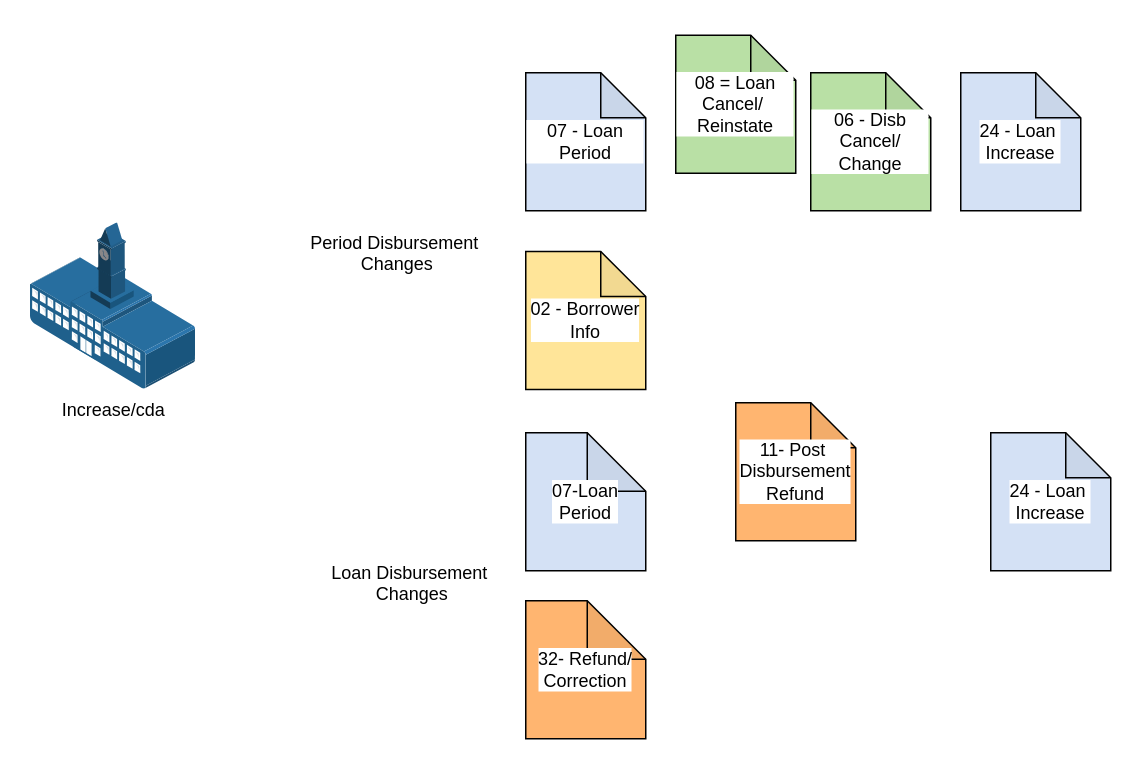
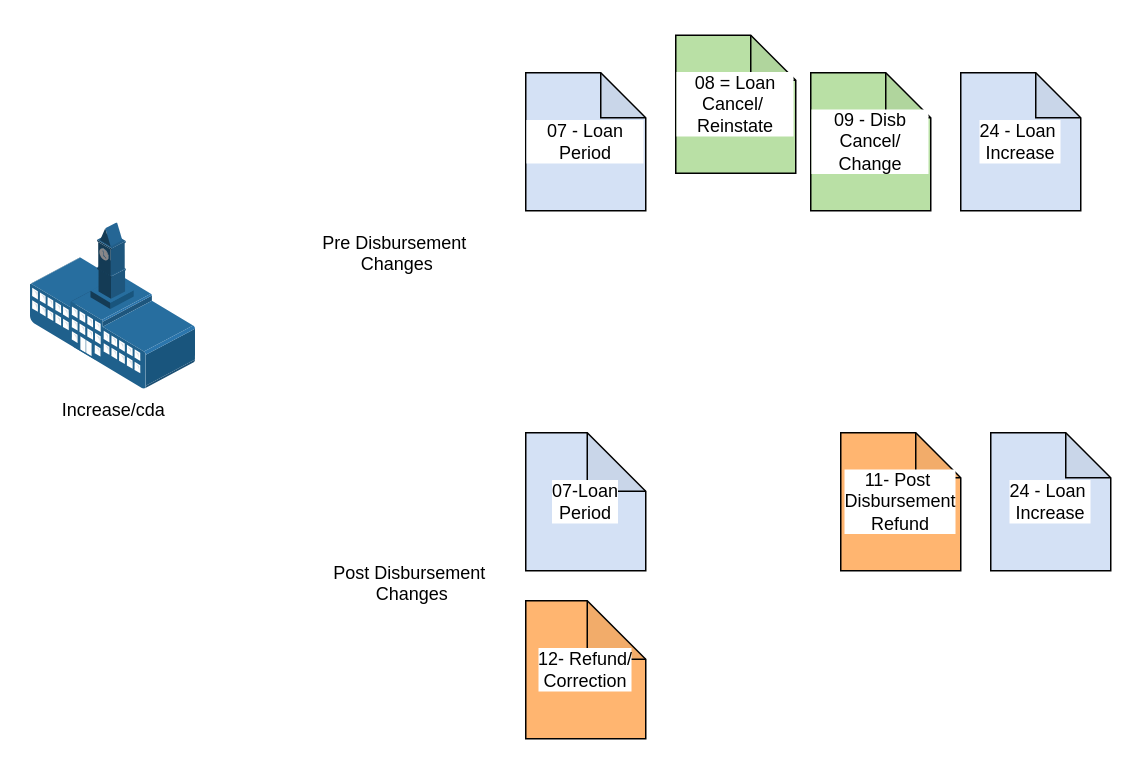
  <mxCell id="0" />
  <mxCell id="1" parent="0" />
  <mxCell id="2" value="Increase/cda" style="points=[];aspect=fixed;html=1;align=center;shadow=0;dashed=0;image;image=img/lib/allied_telesis/buildings/School_Building.svg;labelBackgroundColor=white;fillColor=#FFFF99;" vertex="1" parent="1"><mxGeometry x="20" y="148" width="110" height="111.2" as="geometry" /></mxCell>
- <mxCell id="3" value="Period Disbursement&amp;nbsp;&lt;br&gt;Changes" style="shape=image;html=1;verticalAlign=top;verticalLabelPosition=bottom;labelBackgroundColor=#ffffff;imageAspect=0;aspect=fixed;image=https://cdn3.iconfinder.com/data/icons/computing-technology/90/Cloud_storage-RAD-128.png;fillColor=#CCFF99;" vertex="1" parent="1"><mxGeometry x="200" y="20" width="128" height="128" as="geometry" /></mxCell>
- <mxCell id="4" value="Loan Disbursement&amp;nbsp;&lt;br&gt;Changes" style="shape=image;html=1;verticalAlign=top;verticalLabelPosition=bottom;labelBackgroundColor=#ffffff;imageAspect=0;aspect=fixed;image=https://cdn3.iconfinder.com/data/icons/computing-technology/90/Cloud_storage-RAD-128.png;fillColor=#CCFF99;" vertex="1" parent="1"><mxGeometry x="210" y="240" width="128" height="128" as="geometry" /></mxCell>
+ <mxCell id="3" value="Pre Disbursement&amp;nbsp;&lt;br&gt;Changes" style="shape=image;html=1;verticalAlign=top;verticalLabelPosition=bottom;labelBackgroundColor=#ffffff;imageAspect=0;aspect=fixed;image=https://cdn3.iconfinder.com/data/icons/computing-technology/90/Cloud_storage-RAD-128.png;fillColor=#CCFF99;" vertex="1" parent="1"><mxGeometry x="200" y="20" width="128" height="128" as="geometry" /></mxCell>
+ <mxCell id="4" value="Post Disbursement&amp;nbsp;&lt;br&gt;Changes" style="shape=image;html=1;verticalAlign=top;verticalLabelPosition=bottom;labelBackgroundColor=#ffffff;imageAspect=0;aspect=fixed;image=https://cdn3.iconfinder.com/data/icons/computing-technology/90/Cloud_storage-RAD-128.png;fillColor=#CCFF99;" vertex="1" parent="1"><mxGeometry x="210" y="240" width="128" height="128" as="geometry" /></mxCell>
  <mxCell id="5" value="07 - Loan Period" style="shape=note;whiteSpace=wrap;html=1;backgroundOutline=1;darkOpacity=0.05;labelBackgroundColor=white;fillColor=#D4E1F5;verticalAlign=middle;" vertex="1" parent="1"><mxGeometry x="350" y="48" width="80" height="92" as="geometry" /></mxCell>
  <mxCell id="6" value="08 = Loan Cancel/&amp;nbsp;&lt;br&gt;Reinstate" style="shape=note;whiteSpace=wrap;html=1;backgroundOutline=1;darkOpacity=0.05;labelBackgroundColor=white;fillColor=#B9E0A5;verticalAlign=middle;" vertex="1" parent="1"><mxGeometry x="450" y="23" width="80" height="92" as="geometry" /></mxCell>
- <mxCell id="7" value="06 - Disb&lt;br&gt;Cancel/ Change" style="shape=note;whiteSpace=wrap;html=1;backgroundOutline=1;darkOpacity=0.05;labelBackgroundColor=white;fillColor=#B9E0A5;verticalAlign=middle;" vertex="1" parent="1"><mxGeometry x="540" y="48" width="80" height="92" as="geometry" /></mxCell>
+ <mxCell id="7" value="09 - Disb&lt;br&gt;Cancel/ Change" style="shape=note;whiteSpace=wrap;html=1;backgroundOutline=1;darkOpacity=0.05;labelBackgroundColor=white;fillColor=#B9E0A5;verticalAlign=middle;" vertex="1" parent="1"><mxGeometry x="540" y="48" width="80" height="92" as="geometry" /></mxCell>
  <mxCell id="8" value="24 - Loan&amp;nbsp;&lt;br&gt;Increase" style="shape=note;whiteSpace=wrap;html=1;backgroundOutline=1;darkOpacity=0.05;labelBackgroundColor=white;fillColor=#D4E1F5;verticalAlign=middle;" vertex="1" parent="1"><mxGeometry x="640" y="48" width="80" height="92" as="geometry" /></mxCell>
- <mxCell id="9" value="02 - Borrower&lt;br&gt;Info" style="shape=note;whiteSpace=wrap;html=1;backgroundOutline=1;darkOpacity=0.05;labelBackgroundColor=white;fillColor=#FFE599;verticalAlign=middle;" vertex="1" parent="1"><mxGeometry x="350" y="167.2" width="80" height="92" as="geometry" /></mxCell>
  <mxCell id="10" value="07-Loan&lt;br&gt;Period" style="shape=note;whiteSpace=wrap;html=1;backgroundOutline=1;darkOpacity=0.05;labelBackgroundColor=white;fillColor=#D4E1F5;verticalAlign=middle;size=39;" vertex="1" parent="1"><mxGeometry x="350" y="288" width="80" height="92" as="geometry" /></mxCell>
- <mxCell id="11" value="11- Post&amp;nbsp;&lt;br&gt;Disbursement&lt;br&gt;Refund" style="shape=note;whiteSpace=wrap;html=1;backgroundOutline=1;darkOpacity=0.05;labelBackgroundColor=white;fillColor=#FFB570;verticalAlign=middle;" vertex="1" parent="1"><mxGeometry x="490" y="268" width="80" height="92" as="geometry" /></mxCell>
- <mxCell id="12" value="32- Refund/&lt;br&gt;Correction" style="shape=note;whiteSpace=wrap;html=1;backgroundOutline=1;darkOpacity=0.05;labelBackgroundColor=white;fillColor=#FFB570;verticalAlign=middle;size=39;" vertex="1" parent="1"><mxGeometry x="350" y="400" width="80" height="92" as="geometry" /></mxCell>
+ <mxCell id="11" value="11- Post&amp;nbsp;&lt;br&gt;Disbursement&lt;br&gt;Refund" style="shape=note;whiteSpace=wrap;html=1;backgroundOutline=1;darkOpacity=0.05;labelBackgroundColor=white;fillColor=#FFB570;verticalAlign=middle;" vertex="1" parent="1"><mxGeometry x="560" y="288" width="80" height="92" as="geometry" /></mxCell>
+ <mxCell id="12" value="12- Refund/&lt;br&gt;Correction" style="shape=note;whiteSpace=wrap;html=1;backgroundOutline=1;darkOpacity=0.05;labelBackgroundColor=white;fillColor=#FFB570;verticalAlign=middle;size=39;" vertex="1" parent="1"><mxGeometry x="350" y="400" width="80" height="92" as="geometry" /></mxCell>
  <mxCell id="13" value="24 - Loan&amp;nbsp;&lt;br&gt;Increase" style="shape=note;whiteSpace=wrap;html=1;backgroundOutline=1;darkOpacity=0.05;labelBackgroundColor=white;fillColor=#D4E1F5;verticalAlign=middle;" vertex="1" parent="1"><mxGeometry x="660" y="288" width="80" height="92" as="geometry" /></mxCell>
